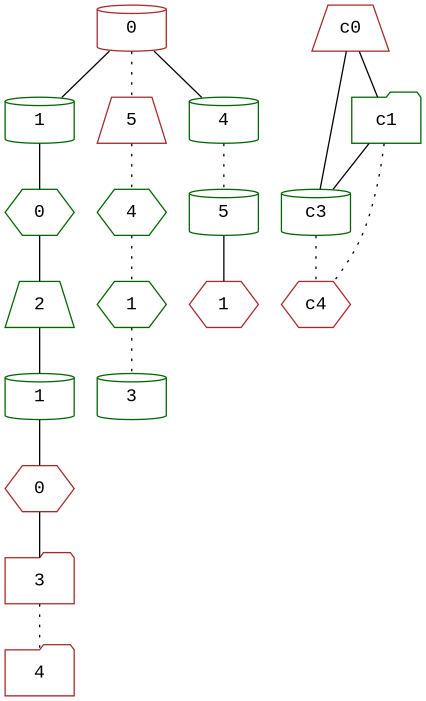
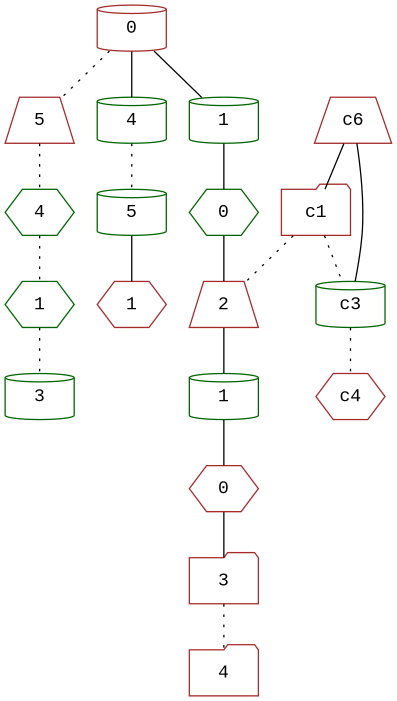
  graph {
    fontname="Liberation Mono"
    node [color=darkgreen fontname="Liberation Mono" shape=cylinder]
    edge [fontname="Liberation Mono"]
    n1 [color=brown label=0]
    n2 [label=1]
    n3 [color=brown label=5 shape=trapezium]
    n4 [label=4]
    n5 [label=0 shape=hexagon]
    n6 [label=4 shape=hexagon]
    n7 [label=5]
-   n8 [label=2 shape=trapezium]
+   n8 [color=brown label=2 shape=trapezium]
    n9 [label=1]
    n10 [color=brown label=0 shape=hexagon]
    n11 [color=brown label=3 shape=folder]
    n12 [color=brown label=4 shape=folder]
    n13 [label=1 shape=hexagon]
    n14 [label=3]
    n15 [color=brown label=1 shape=hexagon]
-   c0 [color=brown shape=trapezium]
-   c1 [shape=folder]
+   c0 [color=brown shape=trapezium label=c6]
+   c1 [color=brown shape=folder]
    c3
    c4 [color=brown shape=hexagon]
    n1 -- n2
    n1 -- n3 [style=dotted]
    n1 -- n4
    n2 -- n5
    n3 -- n6 [style=dotted]
    n4 -- n7 [style=dotted]
    n5 -- n8
    n6 -- n13 [style=dotted]
    n7 -- n15
    n8 -- n9
    n9 -- n10
    n10 -- n11
    n11 -- n12 [style=dotted]
    n13 -- n14 [style=dotted]
    c0 -- c1
    c0 -- c3
-   c1 -- c3 [style=solid]
-   c1 -- c4 [style=dotted]
+   c1 -- c3 [style=dotted]
+   c1 -- n8 [style=dotted]
    c3 -- c4 [style=dotted]
  }
